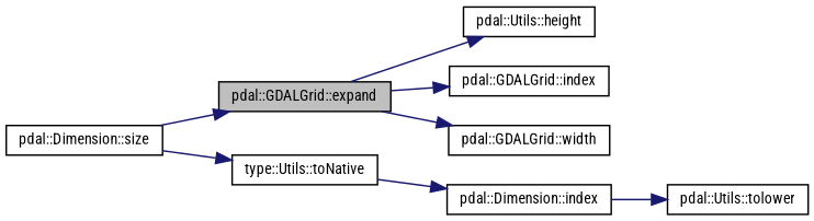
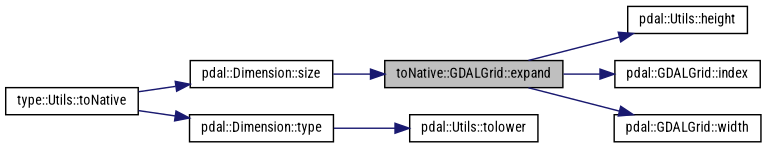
  digraph {
    fontname="Roboto Condensed"
    rankdir=LR
    node [color=black fillcolor=white fontname="Roboto Condensed" fontsize=10 shape=record style=filled]
    edge [color=midnightblue fontname="Roboto Condensed" fontsize=10 labelfontname=Helvetica labelfontsize=10 style=solid]
-   n1 [fillcolor=grey75 fontcolor=black height=0.2 label="pdal::GDALGrid::expand" width=0.4]
+   n1 [fillcolor=grey75 fontcolor=black height=0.2 label="toNative::GDALGrid::expand" width=0.4]
    n2 [height=0.2 label="pdal::Utils::height" width=0.4]
    n3 [height=0.2 label="pdal::GDALGrid::index" width=0.4]
    n4 [height=0.2 label="pdal::GDALGrid::width" width=0.4]
    n5 [height=0.2 label="pdal::Dimension::size" width=0.4]
    n6 [height=0.2 label="type::Utils::toNative" width=0.4]
-   n7 [height=0.2 label="pdal::Dimension::index" width=0.4]
+   n7 [height=0.2 label="pdal::Dimension::type" width=0.4]
    n8 [height=0.2 label="pdal::Utils::tolower" width=0.4]
    n1 -> n2
    n1 -> n3
    n1 -> n4
    n5 -> n1
-   n5 -> n6
+   n6 -> n5
    n6 -> n7
    n7 -> n8
  }
